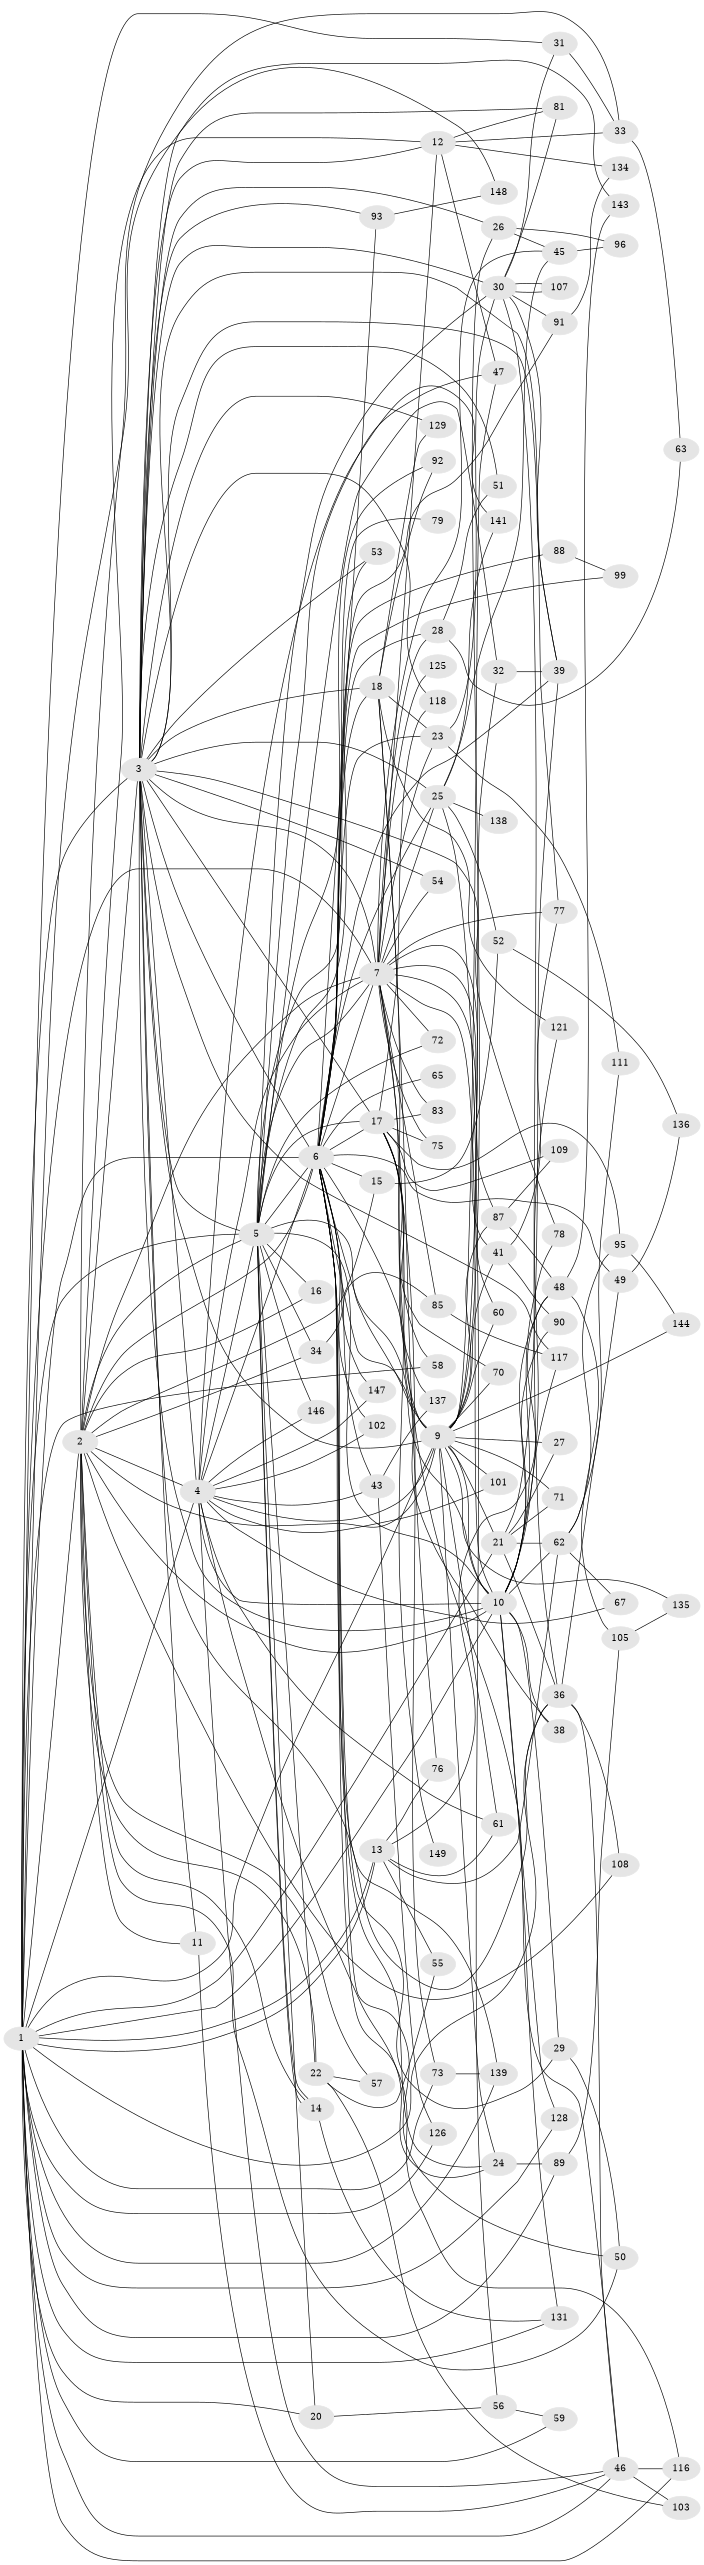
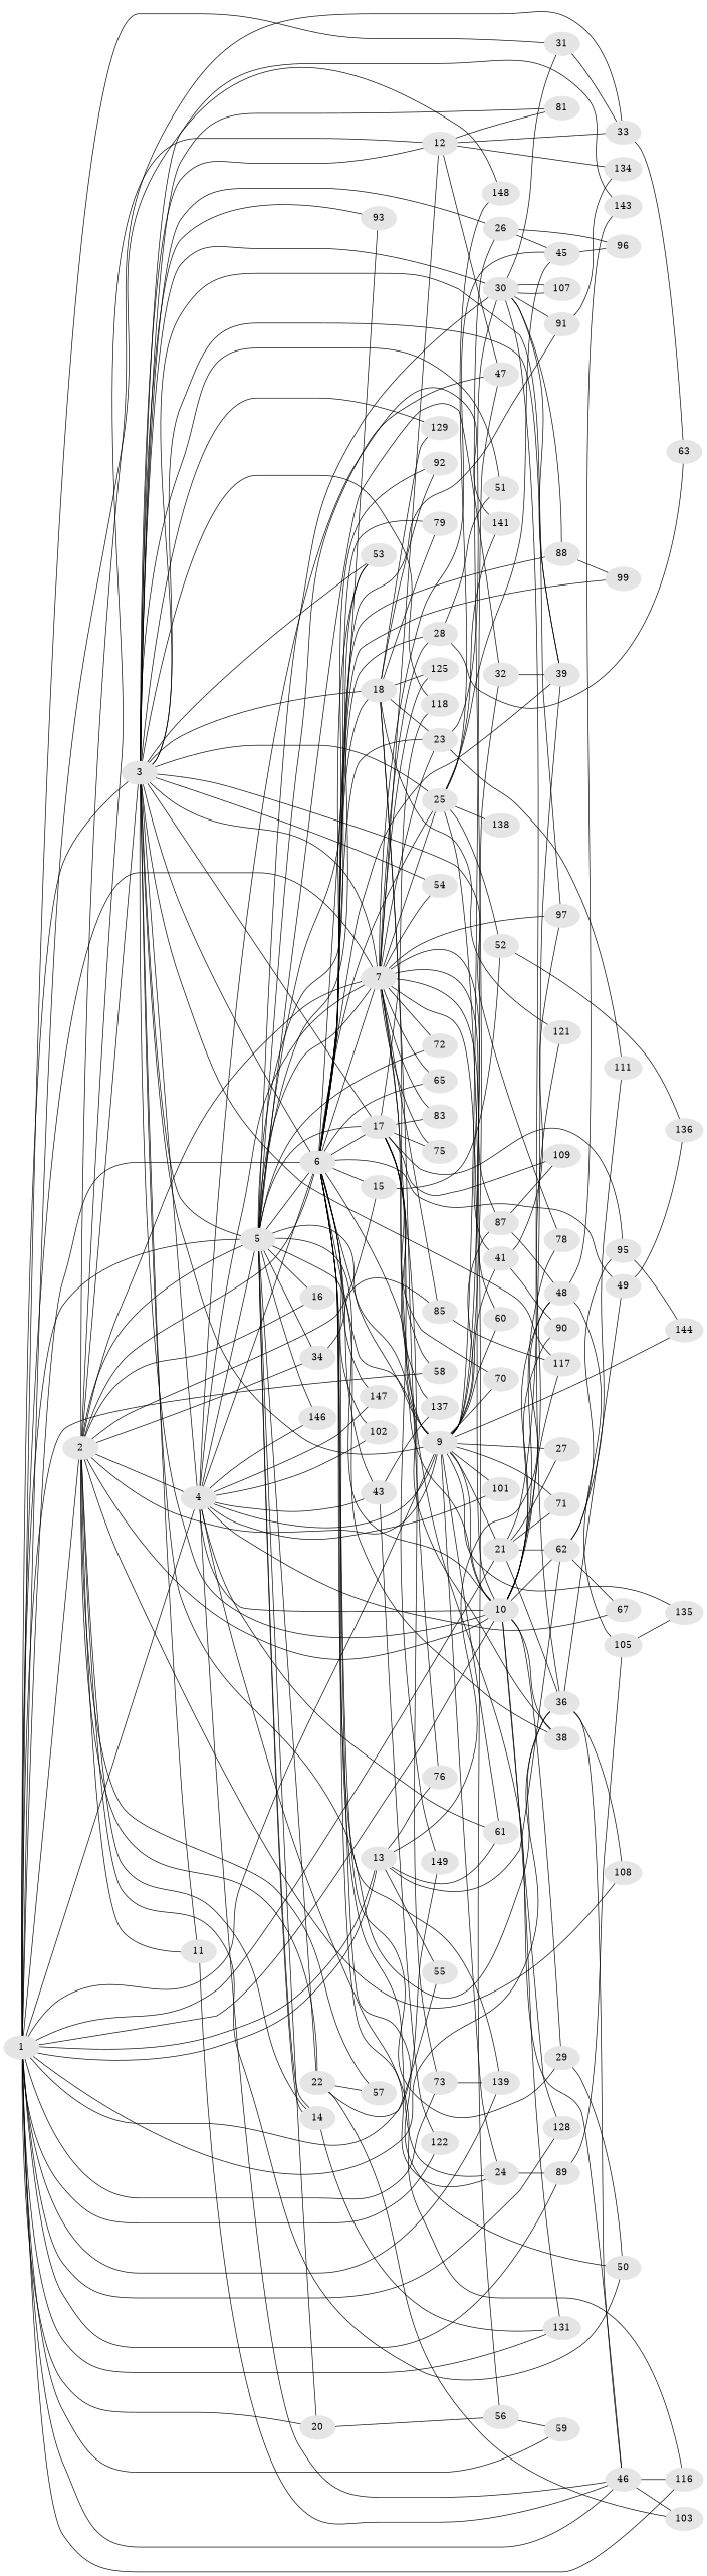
  graph {
    rankdir=LR
    node [color=gray90 style=filled]
    1 [super="+113"]
    2 [super="+35"]
    3 [super="+80"]
    4 [super="+133"]
    5 [super="+84"]
    6 [super="+8"]
    7 [super="+19"]
    9 [super="+112"]
    10 [super="+115"]
    13
    20
    21 [super="+127"]
    31
    36 [super="+66"]
    46 [super="+110"]
    58
    59
    73
    89
    116 [super="+132"]
-   126
+   126 [label=122]
    128
    131 [super="+140"]
    139 [super="+145"]
    148
    149
    11 [super="+104"]
    12 [super="+87"]
    14 [super="+124"]
    15 [super="+42"]
    16
    22
    33
    34
    50 [super="+119"]
    57
    108
    17 [super="+64"]
    18 [super="+86"]
    25 [super="+40"]
    26
    30 [super="+94"]
    39 [super="+120"]
    51
    53 [super="+100"]
    54
-   77 [super="+82"]
+   77 [super="+82" label=97]
    78
    81
    93
    117 [super="+142"]
    118
    129
    143
    24 [super="+69"]
    43 [super="+122"]
    61 [super="+114"]
    67
    101
    102
    141
    146
    147
    32 [super="+44"]
    38 [super="+106"]
    47
    72
    79
    92
    23 [super="+74"]
    28
    29
    49
    65
    88
    91
    99
    n78 [label=87]
    41 [super="+98"]
    45 [super="+130"]
    60
    75
    83
    85
    125
    27
    70
    71
    135
    144
    48 [super="+97"]
    62 [super="+123"]
    90
    121
    55
    76
    56
    103
    105
    134
    52
    63
    95
    109
    137
    138
    96
    107
    111
    136
    1 -- 2
    1 -- 3
    1 -- 4
    1 -- 5
    1 -- 6 [weight=3]
    1 -- 7
    1 -- 9
    1 -- 10
    1 -- 13
    1 -- 13
    1 -- 20
    1 -- 21
    1 -- 31
    1 -- 36
    1 -- 46
    1 -- 58
    1 -- 59
    1 -- 73
    1 -- 89
    1 -- 116
    1 -- 126
    1 -- 128
    1 -- 131
    1 -- 139
    1 -- 148
+   1 -- 149
    2 -- 3
    2 -- 4
    2 -- 5
    2 -- 6 [weight=2]
    2 -- 7
    2 -- 9
    2 -- 10
    2 -- 11
    2 -- 12
    2 -- 14
    2 -- 15
    2 -- 16
    2 -- 22
    2 -- 33
    2 -- 34
    2 -- 50
    2 -- 57
    2 -- 108
    3 -- 4
    3 -- 5
    3 -- 6 [weight=2]
    3 -- 7
    3 -- 9
    3 -- 10
    3 -- 36
    3 -- 11
    3 -- 12
    3 -- 17
    3 -- 18
    3 -- 25
    3 -- 26
    3 -- 30
    3 -- 39
    3 -- 51
    3 -- 53
    3 -- 54
    3 -- 77
    3 -- 78
    3 -- 81
    3 -- 93
    3 -- 117
    3 -- 118
    3 -- 129
    3 -- 143
    4 -- 5 [weight=2]
    4 -- 6 [weight=2]
    4 -- 7
    4 -- 9
    4 -- 10
    4 -- 46
    4 -- 24
    4 -- 43 [weight=2]
    4 -- 61
    4 -- 67
    4 -- 101
    4 -- 102
    4 -- 141
    4 -- 146
    4 -- 147
    5 -- 6 [weight=2]
    5 -- 7
    5 -- 9
    5 -- 10 [weight=2]
    5 -- 20
    5 -- 14
    5 -- 14
    5 -- 16
    5 -- 22
    5 -- 34
    5 -- 17
    5 -- 30
    5 -- 53
    5 -- 146
    5 -- 32
+   5 -- 38
    5 -- 47
    5 -- 72
    5 -- 79
    5 -- 92
    6 -- 7 [weight=2]
    6 -- 9 [weight=3]
    6 -- 10 [weight=2]
    6 -- 116
    6 -- 139
    6 -- 15 [weight=2]
    6 -- 50
    6 -- 17
    6 -- 18
    6 -- 25
    6 -- 39
+   6 -- 53
    6 -- 93
    6 -- 24
    6 -- 43
    6 -- 102
    6 -- 147
    6 -- 38
    6 -- 23
    6 -- 28
    6 -- 29
    6 -- 49
    6 -- 65
    6 -- 88
    6 -- 91
    6 -- 99
    7 -- 9
    7 -- 10 [weight=2]
    7 -- 149
    7 -- 12
    7 -- 25
    7 -- 54
    7 -- 77 [weight=2]
    7 -- 72
    7 -- 23
    7 -- 28
+   7 -- 65
    7 -- n78
    7 -- 41
    7 -- 45
    7 -- 60
    7 -- 75
    7 -- 83
    7 -- 85
    7 -- 125
    9 -- 10
    9 -- 21
    9 -- 26
    9 -- 24
    9 -- 61
    9 -- 101
    9 -- 32
    9 -- 47
    9 -- n78
    9 -- 41
    9 -- 60
    9 -- 27
    9 -- 70
    9 -- 71
    9 -- 135
    9 -- 144
    10 -- 128
    10 -- 131
    10 -- 78
    10 -- 117
    10 -- 38
    10 -- 29
    10 -- 48
    10 -- 62
    10 -- 90
    10 -- 121
    13 -- 61
    13 -- 48
    13 -- 62
    13 -- 55
    13 -- 76
    20 -- 56
    21 -- 36
    21 -- 39
    21 -- 27
    21 -- 71
    21 -- 62
    31 -- 33
    36 -- 46
    36 -- 108
    36 -- 49
    46 -- 116
    46 -- 103
    73 -- 139
    89 -- 105
    11 -- 46
    12 -- 33
    12 -- 81
    12 -- 47
    12 -- 134
    14 -- 131
    15 -- 52
    22 -- 57
    22 -- 55
    22 -- 103
    33 -- 63
    34 -- 85
    17 -- 58
    17 -- 73
    17 -- 118
    17 -- 75
    17 -- 83
    17 -- 70
    17 -- 95
    17 -- 109
    17 -- 137
    18 -- 46
    18 -- 129
+   18 -- 79
    18 -- 92
    18 -- 23
+   18 -- 125
    18 -- 121
    18 -- 76
-   93 -- 148
+   25 -- 148
    25 -- 141
    25 -- 45
    25 -- 56
    25 -- 52
    25 -- 138
    26 -- 45
    26 -- 96
    30 -- 31
    30 -- 36
    30 -- 39
-   30 -- 81
+   30 -- 88
    30 -- 91
    30 -- 107
    30 -- 107
    24 -- 89
    43 -- 126
    43 -- 137
    32 -- 39
    23 -- 30
    23 -- 111
    28 -- 51
    28 -- 63
    29 -- 50
    49 -- 136
    88 -- 99
    91 -- 134
    n78 -- 48
    n78 -- 109
    41 -- 77
    41 -- 90
    45 -- 96
    85 -- 117
    48 -- 143
    48 -- 105
    62 -- 67
    62 -- 95
    62 -- 111
    56 -- 59
    105 -- 135
    52 -- 136
    95 -- 144
  }
